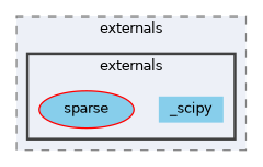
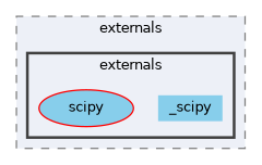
  digraph {
    compound=true
    node [fontname=Helvetica fontsize=10 style=filled fillcolor=skyblue]
    n1 [height=0.2 label=_scipy shape=plaintext width=0.4 color=gray40]
-   n2 [color=red height=0.2 label=sparse shape=ellipse width=0.4]
+   n2 [color=red height=0.2 label=scipy shape=ellipse width=0.4]
    subgraph cluster_1 {
      bgcolor="#edf0f7"
      fontname=Helvetica
      fontsize=10
      label=externals
      pencolor=grey50
      style="filled,dashed"
      subgraph cluster_2 {
        bgcolor="#edf0f7"
        fontname=Helvetica
        fontsize=10
        pencolor=grey25
        style="filled,bold"
        n1
        n2
      }
    }
  }
